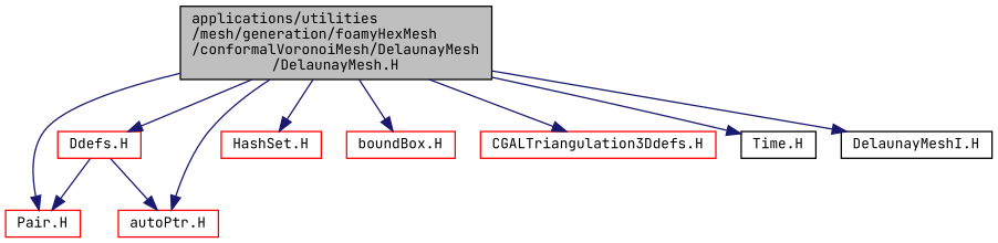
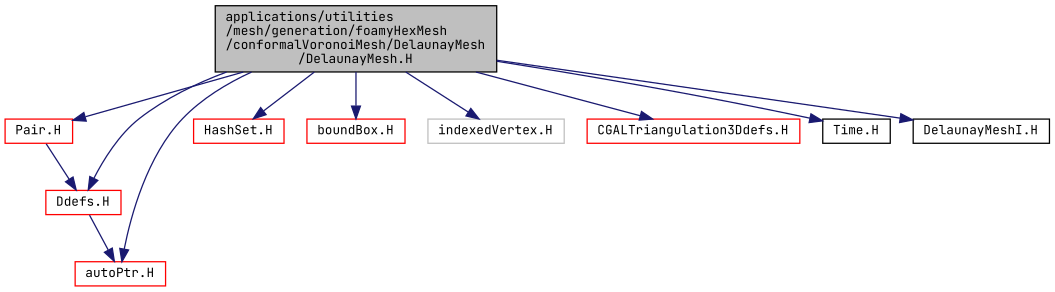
  digraph {
    fontname="JetBrains Mono"
    node [color=red fontname="JetBrains Mono" fontsize=10 shape=record]
    edge [color=midnightblue fontname="JetBrains Mono" fontsize=10 labelfontname=FreeSans labelfontsize=10 style=solid]
    n1 [color=black fillcolor=grey75 fontcolor=black height=0.2 label="applications/utilities\l/mesh/generation/foamyHexMesh\l/conformalVoronoiMesh/DelaunayMesh\l/DelaunayMesh.H" style=filled width=0.4]
    n2 [height=0.2 label="Pair.H" width=0.4]
    n3 [height=0.2 label="Ddefs.H" width=0.4]
    n4 [height=0.2 label="autoPtr.H" width=0.4]
    n5 [height=0.2 label="HashSet.H" width=0.4]
    n6 [height=0.2 label="boundBox.H" width=0.4]
+   n7 [color=grey75 height=0.2 label="indexedVertex.H" width=0.4]
    n8 [height=0.2 label="CGALTriangulation3Ddefs.H" width=0.4]
    n9 [color=black height=0.2 label="Time.H" width=0.4]
    n10 [color=black height=0.2 label="DelaunayMeshI.H" width=0.4]
    n1 -> n2
    n1 -> n3
    n1 -> n4
    n1 -> n5
    n1 -> n6
+   n1 -> n7
    n1 -> n8
    n1 -> n9
    n1 -> n10
-   n3 -> n2
+   n2 -> n3
    n3 -> n4
  }
